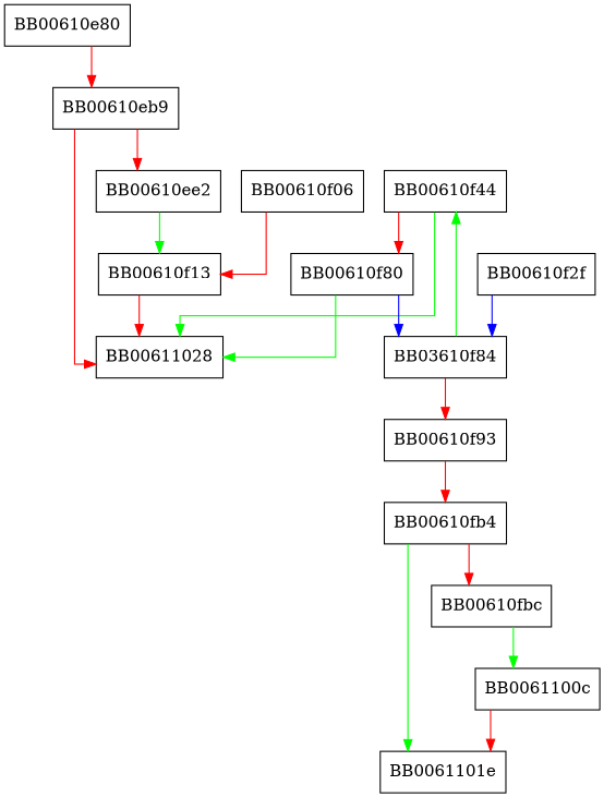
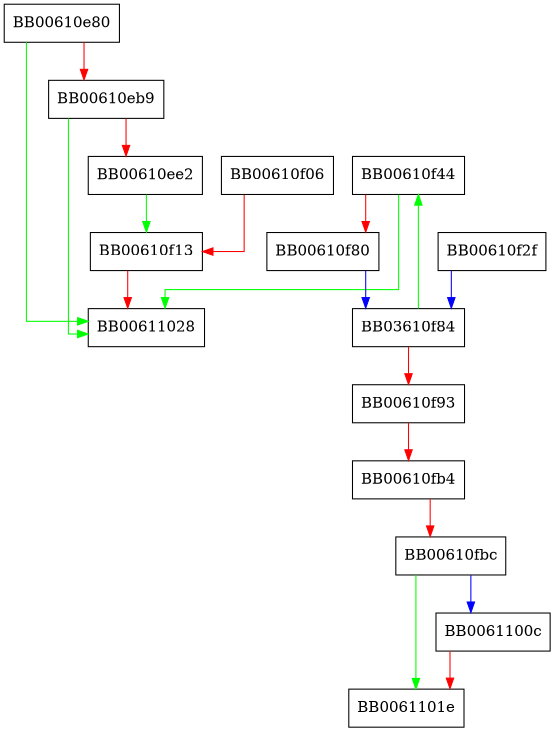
  digraph {
    splines=ortho
    node [shape=box]
    edge [color=red]
    BB00610e80
    BB00611028
    BB00610eb9
    BB00610ee2
    BB00610f13
    n6 [label=BB03610f84]
    BB00610f2f
    BB00610f06
    n9 [label=BB00610f44]
    BB00610f93
    BB00610f80
    BB00610fb4
    BB0061101e
    BB00610fbc
    BB0061100c
-   BB00610f80 -> BB00611028 [color=green]
+   BB00610e80 -> BB00611028 [color=green]
    BB00610e80 -> BB00610eb9
-   BB00610eb9 -> BB00611028
+   BB00610eb9 -> BB00611028 [color=green]
    BB00610eb9 -> BB00610ee2
    BB00610ee2 -> BB00610f13 [color=green]
    BB00610f13 -> BB00611028
    n6 -> n9 [color=green]
    n6 -> BB00610f93
    BB00610f2f -> n6 [color=blue]
    BB00610f06 -> BB00610f13
    n9 -> BB00611028 [color=green]
    n9 -> BB00610f80
    BB00610f93 -> BB00610fb4
    BB00610f80 -> n6 [color=blue]
-   BB00610fb4 -> BB0061101e [color=green]
+   BB00610fbc -> BB0061101e [color=green]
    BB00610fb4 -> BB00610fbc
-   BB00610fbc -> BB0061100c [color=green]
+   BB00610fbc -> BB0061100c [color=blue]
    BB0061100c -> BB0061101e
  }
